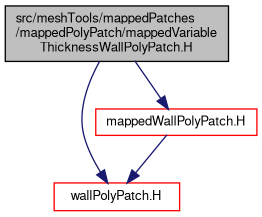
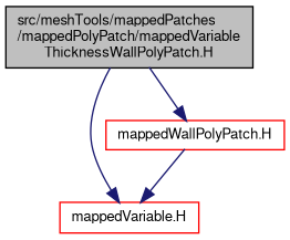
  digraph {
    node [color=red fontname=FreeSans fontsize=10 shape=record]
    edge [color=midnightblue fontname=FreeSans fontsize=10 labelfontname=FreeSans labelfontsize=10 style=solid]
    n1 [color=black fillcolor=grey75 fontcolor=black height=0.2 label="src/meshTools/mappedPatches\l/mappedPolyPatch/mappedVariable\lThicknessWallPolyPatch.H" style=filled width=0.4]
-   n2 [height=0.2 label="wallPolyPatch.H" width=0.4]
+   n2 [height=0.2 label="mappedVariable.H" width=0.4]
    n3 [height=0.2 label="mappedWallPolyPatch.H" width=0.4]
    n1 -> n2
    n1 -> n3
    n3 -> n2
  }
